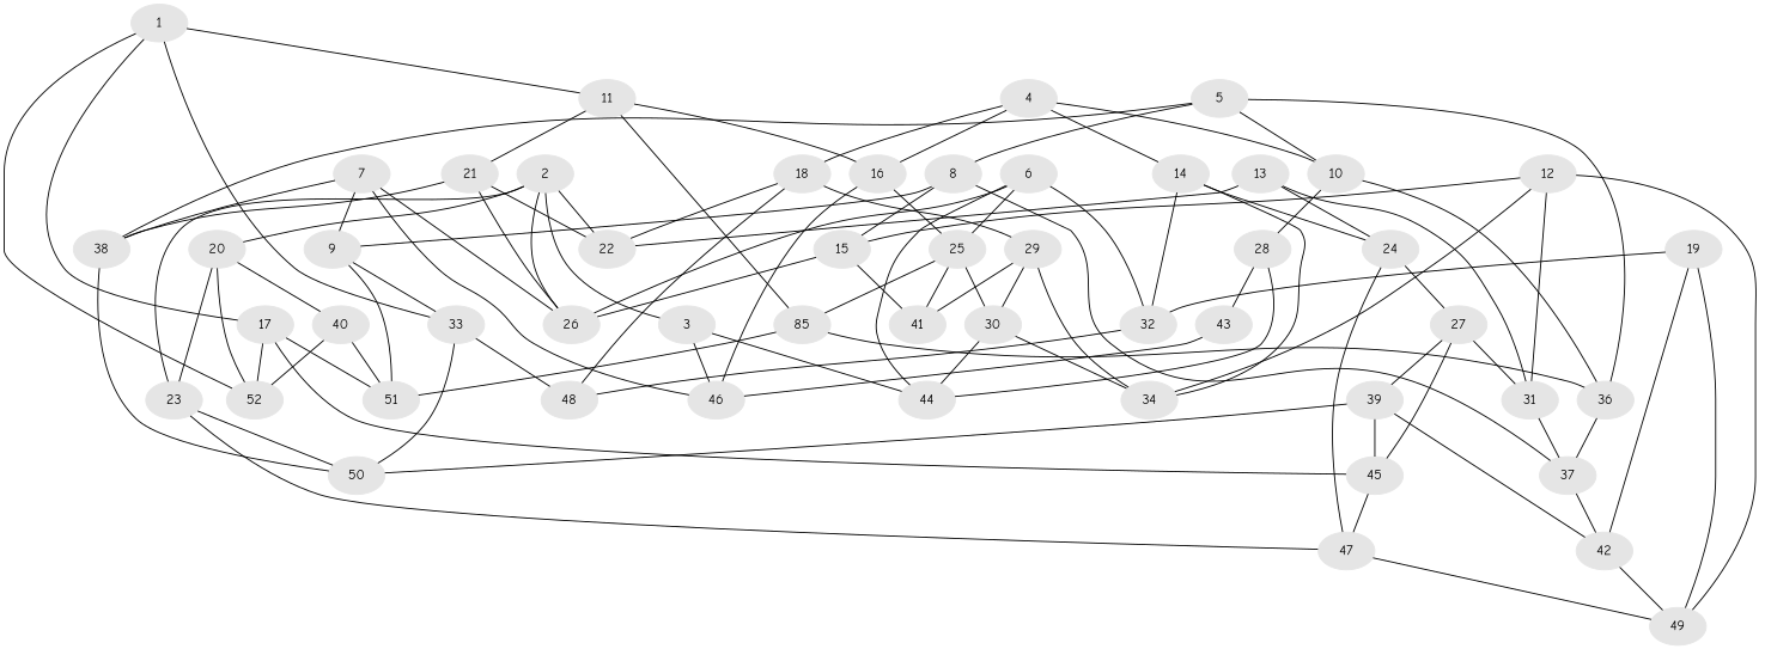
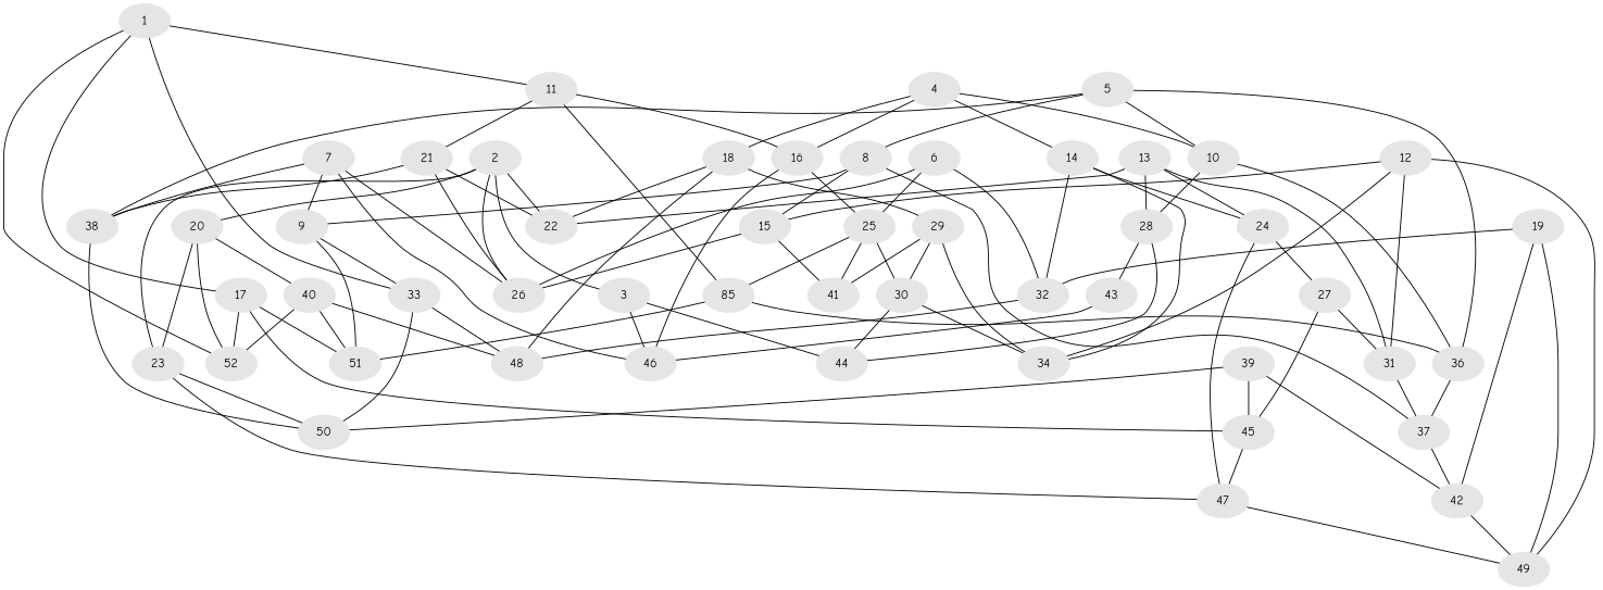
  graph {
    fontname="Comic Neue"
    node [color=gray90 fontname="Comic Neue" style=filled]
    edge [fontname="Comic Neue"]
    1
    11
    17
    33
    52
    16
    21
    n8 [label=85]
    51
    45
    48
    50
    2
    3
    22
    23
    26
    20
    44
    46
    47
    40
    4
    10
    14
    18
    36
    28
    32
    34
    24
    25
    29
    5
    8
    38
    9
    15
    37
    6
    43
    7
    41
    42
    12
    31
    49
    13
    27
    30
    19
    39
    1 -- 11
    1 -- 17
    1 -- 33
    1 -- 52
    11 -- 16
    11 -- 21
    11 -- n8
    17 -- 52
    17 -- 51
    17 -- 45
    33 -- 48
    33 -- 50
    16 -- 46
    16 -- 25
    21 -- 22
    21 -- 26
    21 -- 38
    n8 -- 51
    n8 -- 36
    45 -- 47
    2 -- 3
    2 -- 22
    2 -- 23
    2 -- 26
    2 -- 20
    3 -- 44
    3 -- 46
    23 -- 50
    23 -- 47
    20 -- 52
    20 -- 23
    20 -- 40
    47 -- 49
    40 -- 52
    40 -- 51
+   40 -- 48
    4 -- 16
    4 -- 10
    4 -- 14
    4 -- 18
    10 -- 36
    10 -- 28
    14 -- 32
    14 -- 34
    14 -- 24
    18 -- 48
    18 -- 22
    18 -- 29
    36 -- 37
    28 -- 44
    28 -- 43
    32 -- 48
    24 -- 47
    24 -- 27
    25 -- n8
    25 -- 41
    25 -- 30
    29 -- 34
    29 -- 41
    29 -- 30
    5 -- 10
    5 -- 36
    5 -- 8
    5 -- 38
    8 -- 9
    8 -- 15
    8 -- 37
    38 -- 50
    9 -- 33
    9 -- 51
    15 -- 26
    15 -- 41
    37 -- 42
    6 -- 26
-   6 -- 44
    6 -- 32
    6 -- 25
    43 -- 46
    7 -- 26
    7 -- 46
    7 -- 38
    7 -- 9
    42 -- 49
    12 -- 34
    12 -- 15
    12 -- 31
    12 -- 49
    31 -- 37
    13 -- 22
+   13 -- 28
    13 -- 24
    13 -- 31
    27 -- 45
    27 -- 31
-   27 -- 39
    30 -- 44
    30 -- 34
    19 -- 32
    19 -- 42
    19 -- 49
    39 -- 45
    39 -- 50
    39 -- 42
  }
